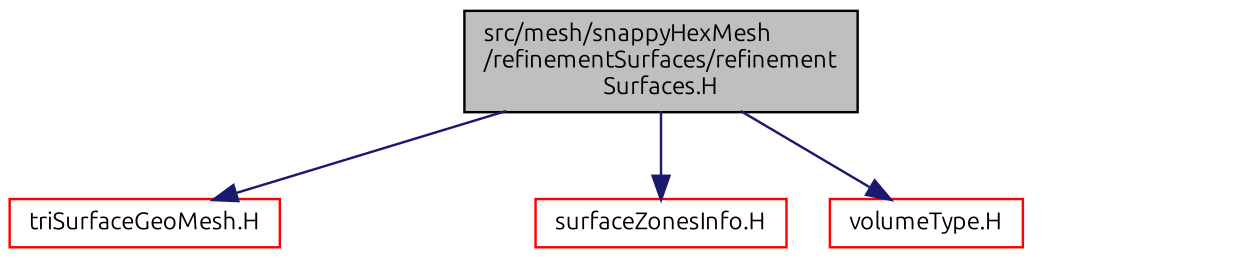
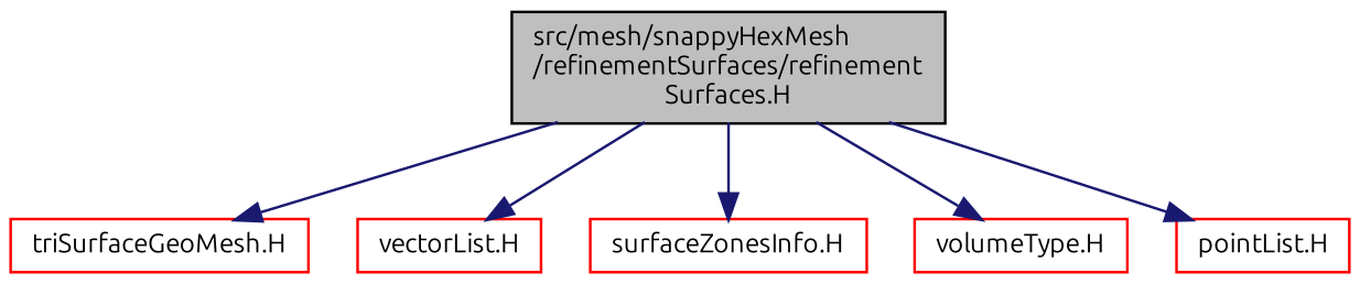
  digraph {
    fontname=Ubuntu
    node [color=red fontname=Ubuntu fontsize=10 shape=record]
    edge [color=midnightblue fontname=Ubuntu fontsize=10 labelfontname=Helvetica labelfontsize=10 style=solid]
    n1 [color=black fillcolor=grey75 fontcolor=black height=0.2 label="src/mesh/snappyHexMesh\l/refinementSurfaces/refinement\lSurfaces.H" style=filled width=0.4]
    n2 [height=0.2 label="triSurfaceGeoMesh.H" width=0.4]
+   n3 [height=0.2 label="vectorList.H" width=0.4]
    n4 [height=0.2 label="surfaceZonesInfo.H" width=0.4]
    n5 [height=0.2 label="volumeType.H" width=0.4]
+   n6 [height=0.2 label="pointList.H" width=0.4]
    n1 -> n2
+   n1 -> n3
    n1 -> n4
    n1 -> n5
+   n1 -> n6
  }
